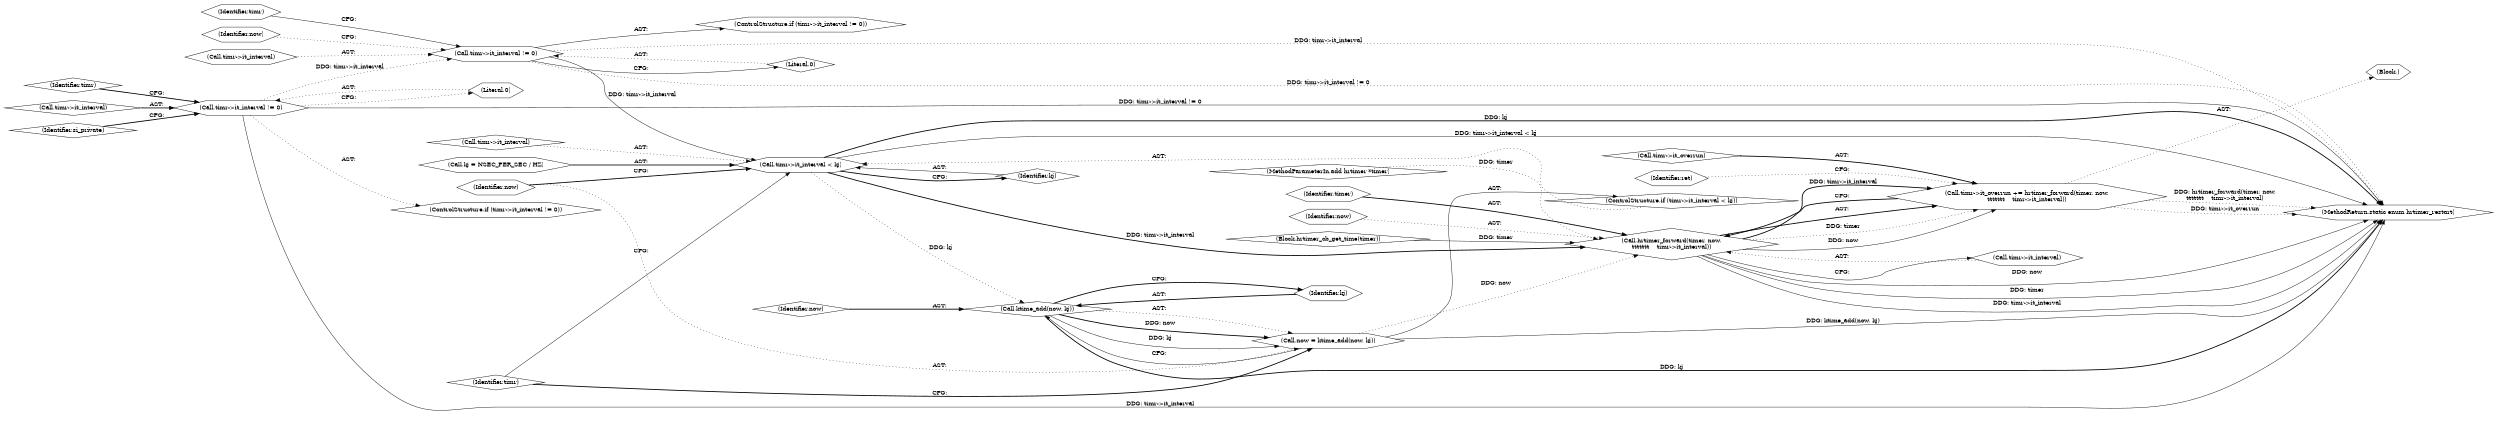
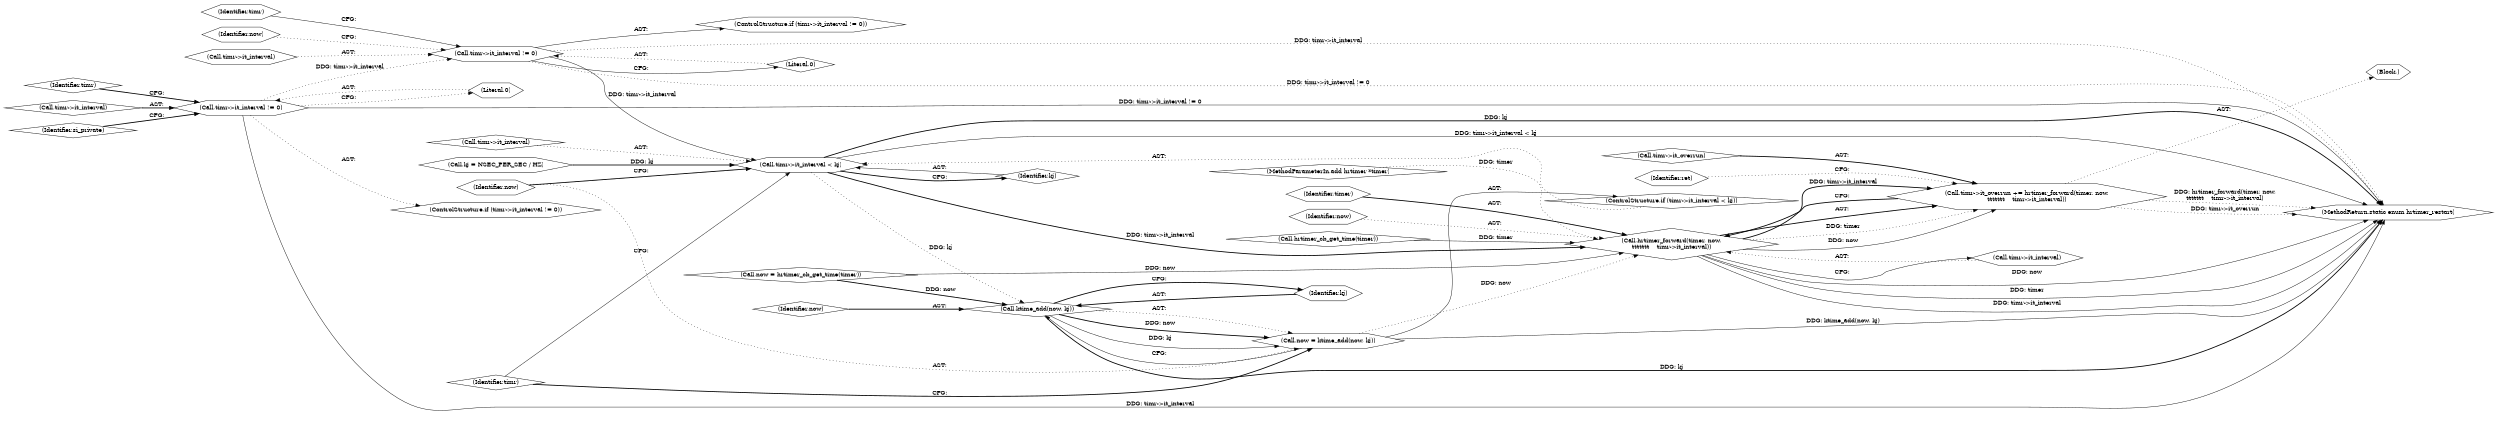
  digraph {
    rankdir=LR
    node [shape=hexagon]
    edge [style=dotted]
    n1 [label="(Call,timr->it_interval != 0)"]
    n2 [label="(Call,timr->it_interval != 0)"]
    n3 [label="(MethodReturn,static enum hrtimer_restart)"]
    n4 [label="(ControlStructure,if (timr->it_interval != 0))"]
    n5 [label="(Literal,0)"]
    n6 [label="(Call,timr->it_interval < kj)"]
    n7 [label="(ControlStructure,if (timr->it_interval != 0))"]
    n8 [label="(Literal,0)" shape=diamond]
    n9 [label="(Call,ktime_add(now, kj))" shape=diamond]
    n10 [label="(Call,hrtimer_forward(timer, now,\n\t\t\t\t\t\t\t    timr->it_interval))" shape=diamond]
    n11 [label="(Identifier,kj)" shape=diamond]
    n12 [label="(Call,now = ktime_add(now, kj))"]
    n13 [label="(Identifier,kj)"]
    n14 [label="(Call,timr->it_overrun += hrtimer_forward(timer, now,\n\t\t\t\t\t\t\t    timr->it_interval))"]
    n15 [label="(Call,timr->it_interval)"]
    n16 [label="(ControlStructure,if (timr->it_interval < kj))" shape=diamond]
    n17 [label="(Block,)"]
    n18 [label="(Identifier,timr)" shape=diamond]
    n19 [label="(Identifier,now)"]
    n20 [label="(Call,kj = NSEC_PER_SEC / HZ)"]
    n21 [label="(Identifier,now)" shape=diamond]
    n22 [label="(MethodParameterIn,add hrtimer *timer)" shape=diamond]
    n23 [label="(Identifier,timr)" shape=diamond]
    n24 [label="(Call,timr->it_overrun)" shape=diamond]
    n25 [label="(Call,timr->it_interval)" shape=diamond]
    n26 [label="(Identifier,si_private)" shape=diamond]
    n27 [label="(Identifier,ret)"]
    n28 [label="(Identifier,timr)"]
    n29 [label="(Identifier,now)"]
    n30 [label="(Identifier,timer)"]
    n31 [label="(Call,timr->it_interval)" shape=diamond]
    n32 [label="(Identifier,now)"]
-   n33 [label="(Block,hrtimer_cb_get_time(timer))" shape=diamond]
+   n33 [label="(Call,hrtimer_cb_get_time(timer))" shape=diamond]
    n34 [label="(Call,timr->it_interval)"]
+   n35 [label="(Call,now = hrtimer_cb_get_time(timer))" shape=diamond]
    n1 -> n2 [label="DDG: timr->it_interval"]
    n1 -> n3 [label="DDG: timr->it_interval" style=solid]
    n1 -> n3 [label="DDG: timr->it_interval != 0" style=solid]
    n1 -> n4 [label="AST: "]
    n1 -> n5 [label="CFG: "]
    n2 -> n3 [label="DDG: timr->it_interval != 0"]
    n2 -> n3 [label="DDG: timr->it_interval"]
    n2 -> n6 [label="DDG: timr->it_interval" style=solid]
    n2 -> n7 [label="AST: " style=solid]
    n2 -> n8 [label="CFG: " style=solid]
    n5 -> n1 [label="AST: "]
    n6 -> n3 [label="DDG: kj" style=bold]
    n6 -> n3 [label="DDG: timr->it_interval < kj" style=solid]
    n6 -> n9 [label="DDG: kj"]
    n6 -> n10 [label="DDG: timr->it_interval" style=bold]
    n6 -> n11 [label="CFG: " style=bold]
    n8 -> n2 [label="AST: "]
    n9 -> n3 [label="DDG: kj" style=bold]
    n9 -> n12 [label="AST: "]
    n9 -> n12 [label="DDG: now" style=bold]
    n9 -> n12 [label="DDG: kj" style=solid]
    n9 -> n13 [label="CFG: " style=bold]
    n10 -> n3 [label="DDG: now" style=solid]
    n10 -> n3 [label="DDG: timer" style=solid]
    n10 -> n3 [label="DDG: timr->it_interval" style=solid]
    n10 -> n14 [label="AST: " style=bold]
    n10 -> n14 [label="DDG: timer"]
    n10 -> n14 [label="DDG: now" style=solid]
    n10 -> n14 [label="DDG: timr->it_interval" style=bold]
    n10 -> n15 [label="CFG: " style=solid]
    n11 -> n6 [label="AST: " style=solid]
    n12 -> n3 [label="DDG: ktime_add(now, kj)" style=solid]
    n12 -> n9 [label="CFG: " style=solid]
    n12 -> n10 [label="DDG: now"]
    n12 -> n16 [label="AST: " style=solid]
    n13 -> n9 [label="AST: " style=bold]
    n14 -> n3 [label="DDG: timr->it_overrun"]
    n14 -> n3 [label="DDG: hrtimer_forward(timer, now,\n\t\t\t\t\t\t\t    timr->it_interval)"]
    n14 -> n10 [label="CFG: " style=bold]
    n14 -> n17 [label="AST: "]
    n15 -> n10 [label="AST: "]
    n16 -> n6 [label="AST: "]
    n18 -> n6 [label="CFG: " style=solid]
    n18 -> n12 [label="CFG: " style=bold]
    n19 -> n6 [label="CFG: " style=bold]
    n19 -> n12 [label="AST: "]
-   n20 -> n6 [label="AST: " style=bold]
+   n20 -> n6 [label="DDG: kj" style=bold]
    n21 -> n9 [label="AST: " style=bold]
    n22 -> n10 [label="DDG: timer"]
    n23 -> n1 [label="CFG: " style=bold]
    n24 -> n14 [label="AST: " style=bold]
    n25 -> n1 [label="AST: " style=bold]
    n26 -> n1 [label="CFG: " style=bold]
    n27 -> n14 [label="CFG: "]
    n28 -> n2 [label="CFG: " style=solid]
    n29 -> n2 [label="CFG: "]
    n30 -> n10 [label="AST: " style=bold]
    n31 -> n6 [label="AST: "]
    n32 -> n10 [label="AST: "]
    n33 -> n10 [label="DDG: timer" style=solid]
    n34 -> n2 [label="AST: "]
+   n35 -> n9 [label="DDG: now" style=bold]
+   n35 -> n10 [label="DDG: now" style=solid]
  }
